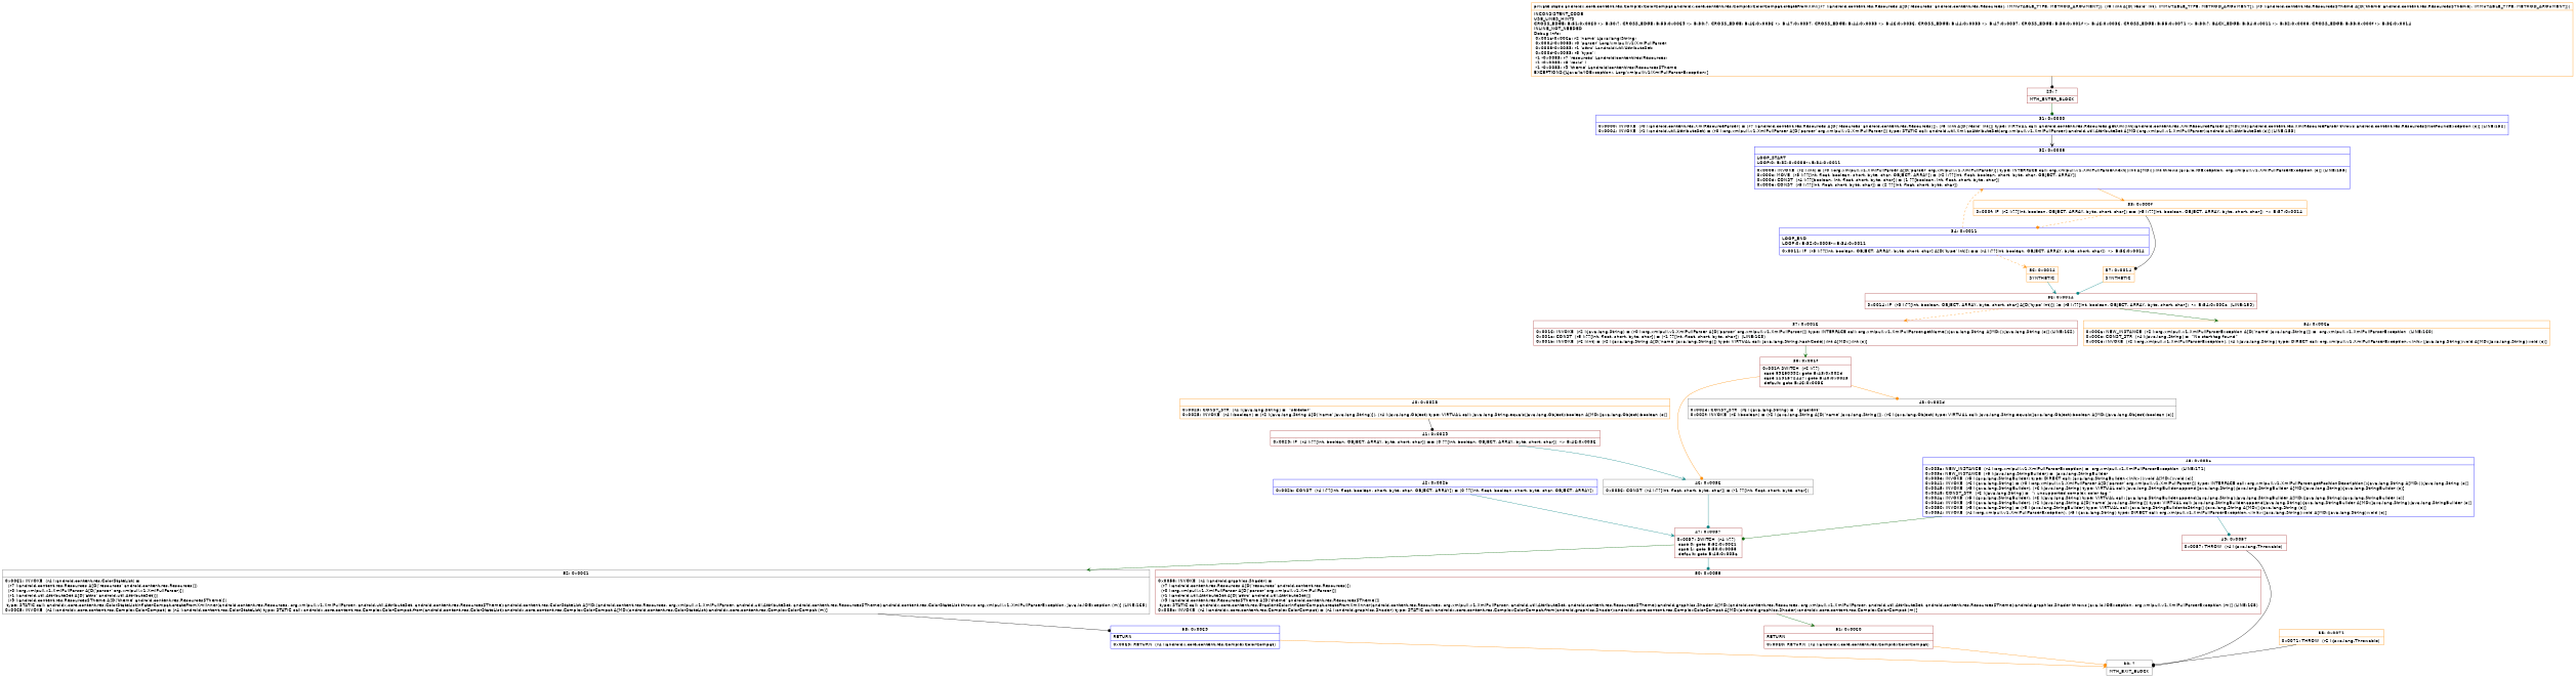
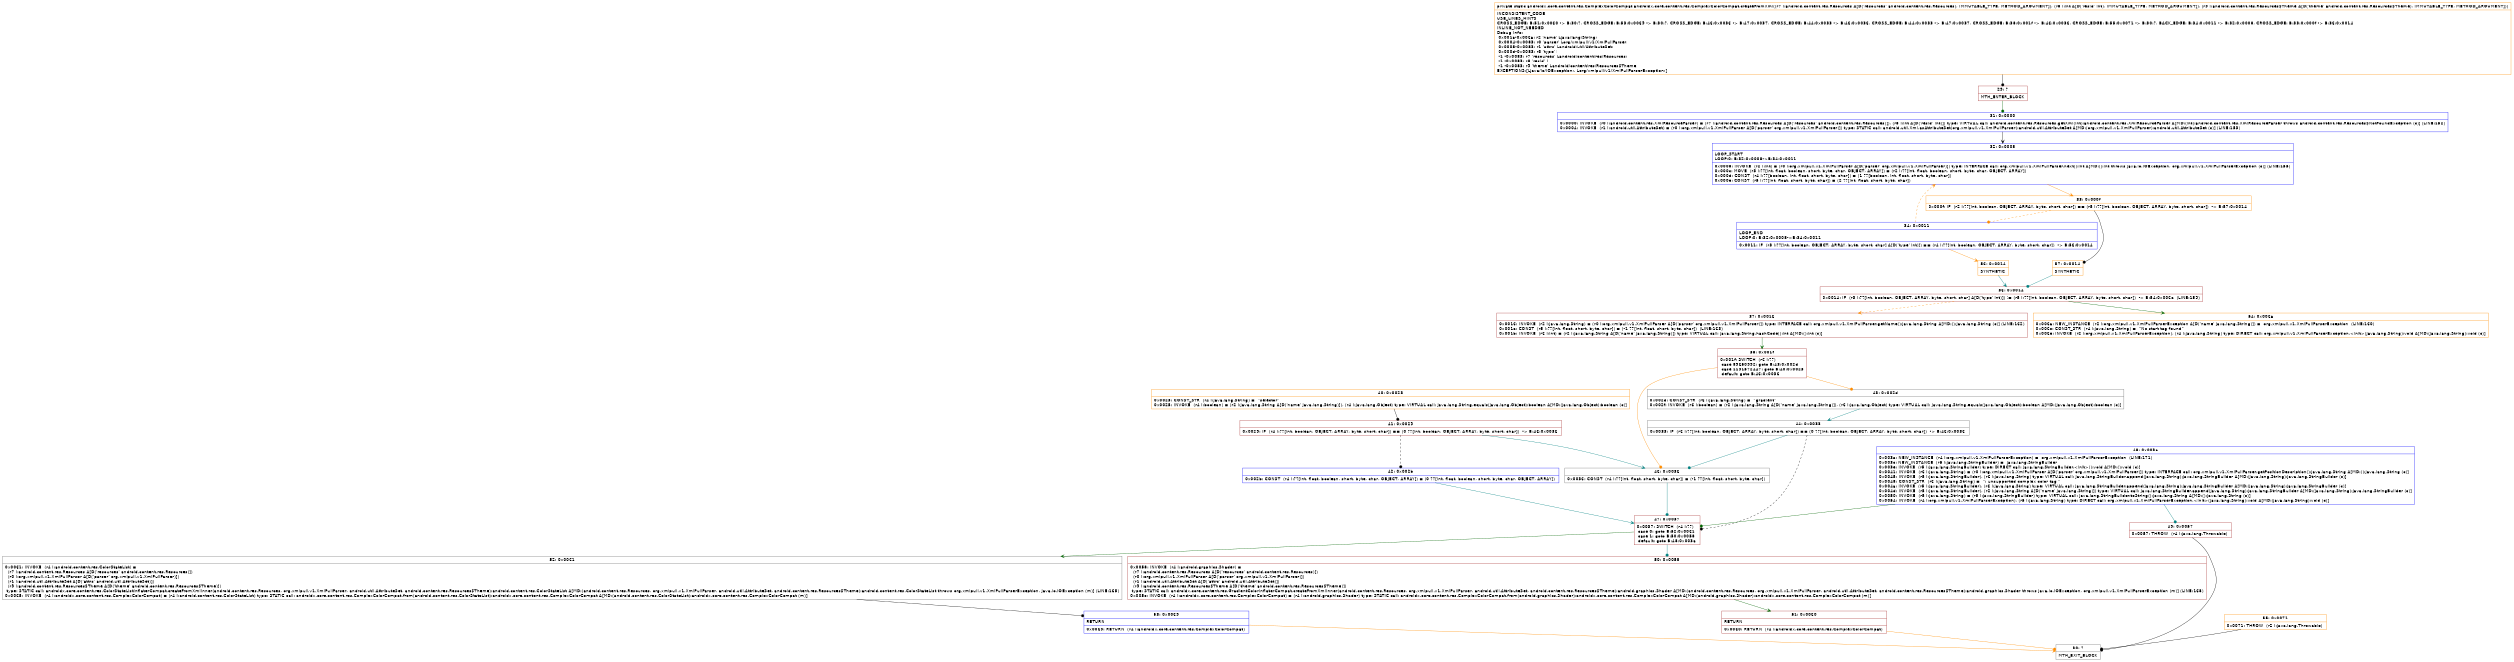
  digraph {
    fontname="DejaVu Sans"
    node [color=brown fontname="DejaVu Sans" shape=record]
    edge [arrowhead=dot color=black fontname="DejaVu Sans"]
    n1 [label="{29\:\ ?|MTH_ENTER_BLOCK\l}"]
    n2 [color=blue label="{31\:\ 0x0000|0x0000: INVOKE  (r0 I:android.content.res.XmlResourceParser) = (r7 I:android.content.res.Resources A[D('resources' android.content.res.Resources)]), (r8 I:int A[D('resId' int)]) type: VIRTUAL call: android.content.res.Resources.getXml(int):android.content.res.XmlResourceParser A[MD:(int):android.content.res.XmlResourceParser throws android.content.res.Resources$NotFoundException (c)] (LINE:152)\l0x0004: INVOKE  (r1 I:android.util.AttributeSet) = (r0 I:org.xmlpull.v1.XmlPullParser A[D('parser' org.xmlpull.v1.XmlPullParser)]) type: STATIC call: android.util.Xml.asAttributeSet(org.xmlpull.v1.XmlPullParser):android.util.AttributeSet A[MD:(org.xmlpull.v1.XmlPullParser):android.util.AttributeSet (c)] (LINE:153)\l}"]
    n3 [color=blue label="{32\:\ 0x0008|LOOP_START\lLOOP:0: B:32:0x0008\-\>B:34:0x0011\l|0x0008: INVOKE  (r2 I:int) = (r0 I:org.xmlpull.v1.XmlPullParser A[D('parser' org.xmlpull.v1.XmlPullParser)]) type: INTERFACE call: org.xmlpull.v1.XmlPullParser.next():int A[MD:():int throws java.io.IOException, org.xmlpull.v1.XmlPullParserException (c)] (LINE:155)\l0x000c: MOVE  (r3 I:??[int, float, boolean, short, byte, char, OBJECT, ARRAY]) = (r2 I:??[int, float, boolean, short, byte, char, OBJECT, ARRAY]) \l0x000d: CONST  (r4 I:??[boolean, int, float, short, byte, char]) = (1 ??[boolean, int, float, short, byte, char]) \l0x000e: CONST  (r5 I:??[int, float, short, byte, char]) = (2 ??[int, float, short, byte, char]) \l}"]
    n4 [color=darkorange label="{33\:\ 0x000f|0x000f: IF  (r2 I:??[int, boolean, OBJECT, ARRAY, byte, short, char]) == (r5 I:??[int, boolean, OBJECT, ARRAY, byte, short, char])  \-\> B:57:0x0014 \l}"]
    n5 [color=blue label="{34\:\ 0x0011|LOOP_END\lLOOP:0: B:32:0x0008\-\>B:34:0x0011\l|0x0011: IF  (r3 I:??[int, boolean, OBJECT, ARRAY, byte, short, char] A[D('type' int)]) == (r4 I:??[int, boolean, OBJECT, ARRAY, byte, short, char])  \-\> B:56:0x0014 \l}"]
    n6 [color=darkorange label="{57\:\ 0x0014|SYNTHETIC\l}"]
    n7 [color=darkorange label="{56\:\ 0x0014|SYNTHETIC\l}"]
    n8 [label="{36\:\ 0x0014|0x0014: IF  (r3 I:??[int, boolean, OBJECT, ARRAY, byte, short, char] A[D('type' int)]) != (r5 I:??[int, boolean, OBJECT, ARRAY, byte, short, char])  \-\> B:54:0x006a  (LINE:159)\l}"]
    n9 [label="{37\:\ 0x0016|0x0016: INVOKE  (r2 I:java.lang.String) = (r0 I:org.xmlpull.v1.XmlPullParser A[D('parser' org.xmlpull.v1.XmlPullParser)]) type: INTERFACE call: org.xmlpull.v1.XmlPullParser.getName():java.lang.String A[MD:():java.lang.String (c)] (LINE:162)\l0x001a: CONST  (r5 I:??[int, float, short, byte, char]) = (\-1 ??[int, float, short, byte, char])  (LINE:163)\l0x001b: INVOKE  (r6 I:int) = (r2 I:java.lang.String A[D('name' java.lang.String)]) type: VIRTUAL call: java.lang.String.hashCode():int A[MD:():int (c)]\l}"]
    n10 [color=darkorange label="{54\:\ 0x006a|0x006a: NEW_INSTANCE  (r2 I:org.xmlpull.v1.XmlPullParserException A[D('name' java.lang.String)]) =  org.xmlpull.v1.XmlPullParserException  (LINE:160)\l0x006c: CONST_STR  (r4 I:java.lang.String) =  \"No start tag found\" \l0x006e: INVOKE  (r2 I:org.xmlpull.v1.XmlPullParserException), (r4 I:java.lang.String) type: DIRECT call: org.xmlpull.v1.XmlPullParserException.\<init\>(java.lang.String):void A[MD:(java.lang.String):void (c)]\l}"]
    n11 [label="{38\:\ 0x001f|0x001f: SWITCH  (r6 I:??)\l case 89650992: goto B:43:0x002d\l case 1191572447: goto B:40:0x0023\l default: goto B:46:0x0036 \l}"]
    n12 [color=gray40 label="{43\:\ 0x002d|0x002d: CONST_STR  (r6 I:java.lang.String) =  \"gradient\" \l0x002f: INVOKE  (r6 I:boolean) = (r2 I:java.lang.String A[D('name' java.lang.String)]), (r6 I:java.lang.Object) type: VIRTUAL call: java.lang.String.equals(java.lang.Object):boolean A[MD:(java.lang.Object):boolean (c)]\l}"]
    n13 [color=gray40 label="{46\:\ 0x0036|0x0036: CONST  (r4 I:??[int, float, short, byte, char]) = (\-1 ??[int, float, short, byte, char]) \l}"]
    n14 [color=darkorange label="{40\:\ 0x0023|0x0023: CONST_STR  (r4 I:java.lang.String) =  \"selector\" \l0x0025: INVOKE  (r4 I:boolean) = (r2 I:java.lang.String A[D('name' java.lang.String)]), (r4 I:java.lang.Object) type: VIRTUAL call: java.lang.String.equals(java.lang.Object):boolean A[MD:(java.lang.Object):boolean (c)]\l}"]
    n15 [label="{41\:\ 0x0029|0x0029: IF  (r4 I:??[int, boolean, OBJECT, ARRAY, byte, short, char]) == (0 ??[int, boolean, OBJECT, ARRAY, byte, short, char])  \-\> B:46:0x0036 \l}"]
+   n16 [color=gray40 label="{44\:\ 0x0033|0x0033: IF  (r6 I:??[int, boolean, OBJECT, ARRAY, byte, short, char]) == (0 ??[int, boolean, OBJECT, ARRAY, byte, short, char])  \-\> B:46:0x0036 \l}"]
    n17 [label="{47\:\ 0x0037|0x0037: SWITCH  (r4 I:??)\l case 0: goto B:52:0x0061\l case 1: goto B:50:0x0058\l default: goto B:48:0x003a \l}"]
    n18 [color=blue label="{42\:\ 0x002b|0x002b: CONST  (r4 I:??[int, float, boolean, short, byte, char, OBJECT, ARRAY]) = (0 ??[int, float, boolean, short, byte, char, OBJECT, ARRAY]) \l}"]
    n19 [label="{50\:\ 0x0058|0x0058: INVOKE  (r4 I:android.graphics.Shader) = \l  (r7 I:android.content.res.Resources A[D('resources' android.content.res.Resources)])\l  (r0 I:org.xmlpull.v1.XmlPullParser A[D('parser' org.xmlpull.v1.XmlPullParser)])\l  (r1 I:android.util.AttributeSet A[D('attrs' android.util.AttributeSet)])\l  (r9 I:android.content.res.Resources$Theme A[D('theme' android.content.res.Resources$Theme)])\l type: STATIC call: androidx.core.content.res.GradientColorInflaterCompat.createFromXmlInner(android.content.res.Resources, org.xmlpull.v1.XmlPullParser, android.util.AttributeSet, android.content.res.Resources$Theme):android.graphics.Shader A[MD:(android.content.res.Resources, org.xmlpull.v1.XmlPullParser, android.util.AttributeSet, android.content.res.Resources$Theme):android.graphics.Shader throws java.io.IOException, org.xmlpull.v1.XmlPullParserException (m)] (LINE:168)\l0x005c: INVOKE  (r4 I:androidx.core.content.res.ComplexColorCompat) = (r4 I:android.graphics.Shader) type: STATIC call: androidx.core.content.res.ComplexColorCompat.from(android.graphics.Shader):androidx.core.content.res.ComplexColorCompat A[MD:(android.graphics.Shader):androidx.core.content.res.ComplexColorCompat (m)]\l}"]
    n20 [color=gray40 label="{52\:\ 0x0061|0x0061: INVOKE  (r4 I:android.content.res.ColorStateList) = \l  (r7 I:android.content.res.Resources A[D('resources' android.content.res.Resources)])\l  (r0 I:org.xmlpull.v1.XmlPullParser A[D('parser' org.xmlpull.v1.XmlPullParser)])\l  (r1 I:android.util.AttributeSet A[D('attrs' android.util.AttributeSet)])\l  (r9 I:android.content.res.Resources$Theme A[D('theme' android.content.res.Resources$Theme)])\l type: STATIC call: androidx.core.content.res.ColorStateListInflaterCompat.createFromXmlInner(android.content.res.Resources, org.xmlpull.v1.XmlPullParser, android.util.AttributeSet, android.content.res.Resources$Theme):android.content.res.ColorStateList A[MD:(android.content.res.Resources, org.xmlpull.v1.XmlPullParser, android.util.AttributeSet, android.content.res.Resources$Theme):android.content.res.ColorStateList throws org.xmlpull.v1.XmlPullParserException, java.io.IOException (m)] (LINE:165)\l0x0065: INVOKE  (r4 I:androidx.core.content.res.ComplexColorCompat) = (r4 I:android.content.res.ColorStateList) type: STATIC call: androidx.core.content.res.ComplexColorCompat.from(android.content.res.ColorStateList):androidx.core.content.res.ComplexColorCompat A[MD:(android.content.res.ColorStateList):androidx.core.content.res.ComplexColorCompat (m)]\l}"]
    n21 [color=blue label="{48\:\ 0x003a|0x003a: NEW_INSTANCE  (r4 I:org.xmlpull.v1.XmlPullParserException) =  org.xmlpull.v1.XmlPullParserException  (LINE:171)\l0x003c: NEW_INSTANCE  (r5 I:java.lang.StringBuilder) =  java.lang.StringBuilder \l0x003e: INVOKE  (r5 I:java.lang.StringBuilder) type: DIRECT call: java.lang.StringBuilder.\<init\>():void A[MD:():void (c)]\l0x0041: INVOKE  (r6 I:java.lang.String) = (r0 I:org.xmlpull.v1.XmlPullParser A[D('parser' org.xmlpull.v1.XmlPullParser)]) type: INTERFACE call: org.xmlpull.v1.XmlPullParser.getPositionDescription():java.lang.String A[MD:():java.lang.String (c)]\l0x0045: INVOKE  (r5 I:java.lang.StringBuilder), (r6 I:java.lang.String) type: VIRTUAL call: java.lang.StringBuilder.append(java.lang.String):java.lang.StringBuilder A[MD:(java.lang.String):java.lang.StringBuilder (c)]\l0x0048: CONST_STR  (r6 I:java.lang.String) =  \": unsupported complex color tag \" \l0x004a: INVOKE  (r5 I:java.lang.StringBuilder), (r6 I:java.lang.String) type: VIRTUAL call: java.lang.StringBuilder.append(java.lang.String):java.lang.StringBuilder A[MD:(java.lang.String):java.lang.StringBuilder (c)]\l0x004d: INVOKE  (r5 I:java.lang.StringBuilder), (r2 I:java.lang.String A[D('name' java.lang.String)]) type: VIRTUAL call: java.lang.StringBuilder.append(java.lang.String):java.lang.StringBuilder A[MD:(java.lang.String):java.lang.StringBuilder (c)]\l0x0050: INVOKE  (r5 I:java.lang.String) = (r5 I:java.lang.StringBuilder) type: VIRTUAL call: java.lang.StringBuilder.toString():java.lang.String A[MD:():java.lang.String (c)]\l0x0054: INVOKE  (r4 I:org.xmlpull.v1.XmlPullParserException), (r5 I:java.lang.String) type: DIRECT call: org.xmlpull.v1.XmlPullParserException.\<init\>(java.lang.String):void A[MD:(java.lang.String):void (c)]\l}"]
    n22 [label="{49\:\ 0x0057|0x0057: THROW  (r4 I:java.lang.Throwable) \l}"]
    n23 [label="{51\:\ 0x0060|RETURN\l|0x0060: RETURN  (r4 I:androidx.core.content.res.ComplexColorCompat) \l}"]
    n24 [color=blue label="{53\:\ 0x0069|RETURN\l|0x0069: RETURN  (r4 I:androidx.core.content.res.ComplexColorCompat) \l}"]
    n25 [color=gray40 label="{30\:\ ?|MTH_EXIT_BLOCK\l}"]
    n26 [color=darkorange label="{55\:\ 0x0071|0x0071: THROW  (r2 I:java.lang.Throwable) \l}"]
    n27 [color=darkorange label="{private static androidx.core.content.res.ComplexColorCompat androidx.core.content.res.ComplexColorCompat.createFromXml((r7 I:android.content.res.Resources A[D('resources' android.content.res.Resources), IMMUTABLE_TYPE, METHOD_ARGUMENT]), (r8 I:int A[D('resId' int), IMMUTABLE_TYPE, METHOD_ARGUMENT]), (r9 I:android.content.res.Resources$Theme A[D('theme' android.content.res.Resources$Theme), IMMUTABLE_TYPE, METHOD_ARGUMENT]))  | INCONSISTENT_CODE\lUSE_LINES_HINTS\lCROSS_EDGE: B:51:0x0060 \-\> B:30:?, CROSS_EDGE: B:53:0x0069 \-\> B:30:?, CROSS_EDGE: B:46:0x0036 \-\> B:47:0x0037, CROSS_EDGE: B:44:0x0033 \-\> B:46:0x0036, CROSS_EDGE: B:44:0x0033 \-\> B:47:0x0037, CROSS_EDGE: B:38:0x001f \-\> B:46:0x0036, CROSS_EDGE: B:55:0x0071 \-\> B:30:?, BACK_EDGE: B:34:0x0011 \-\> B:32:0x0008, CROSS_EDGE: B:33:0x000f \-\> B:36:0x0014\lINLINE_NOT_NEEDED\lDebug Info:\l  0x001a\-0x006a: r2 'name' Ljava\/lang\/String;\l  0x0004\-0x0083: r0 'parser' Lorg\/xmlpull\/v1\/XmlPullParser;\l  0x0008\-0x0083: r1 'attrs' Landroid\/util\/AttributeSet;\l  0x000d\-0x0083: r3 'type' I\l  \-1 \-0x0083: r7 'resources' Landroid\/content\/res\/Resources;\l  \-1 \-0x0083: r8 'resId' I\l  \-1 \-0x0083: r9 'theme' Landroid\/content\/res\/Resources$Theme;\lEXCEPTIONS:[Ljava\/io\/IOException;, Lorg\/xmlpull\/v1\/XmlPullParserException;]\l}"]
    n1 -> n2 [color=darkgreen]
    n2 -> n3 [arrowhead=vee]
    n3 -> n4 [arrowhead=vee color=darkorange]
    n4 -> n5 [color=darkorange style=dashed]
    n4 -> n6
    n5 -> n3 [arrowhead=vee color=darkorange style=dashed]
-   n5 -> n7 [arrowhead=vee color=darkorange style=dashed]
+   n5 -> n7 [arrowhead=vee color=darkorange]
    n6 -> n8 [color=teal]
    n7 -> n8 [arrowhead=vee color=teal]
    n8 -> n9 [arrowhead=vee color=darkorange style=dashed]
    n8 -> n10 [arrowhead=vee color=darkgreen]
    n9 -> n11 [arrowhead=vee color=darkgreen]
    n11 -> n12 [color=darkorange]
    n11 -> n13 [color=darkorange]
+   n12 -> n16 [arrowhead=vee color=teal]
    n13 -> n17 [color=teal]
    n14 -> n15
    n15 -> n13 [arrowhead=vee color=teal]
+   n15 -> n18 [style=dashed]
+   n16 -> n13 [color=teal]
+   n16 -> n17 [style=dashed]
    n17 -> n19 [color=teal]
    n17 -> n20 [arrowhead=vee color=darkgreen]
    n18 -> n17 [arrowhead=vee color=teal]
    n19 -> n23 [arrowhead=vee color=darkgreen]
    n20 -> n24
    n21 -> n17 [color=darkgreen]
    n21 -> n22 [color=teal]
    n22 -> n25
    n23 -> n25 [color=darkorange]
    n24 -> n25 [arrowhead=vee color=darkorange]
    n26 -> n25
    n27 -> n1
  }
